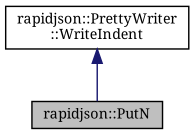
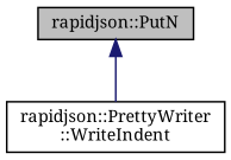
  digraph {
    rankdir=TB
    fontname="Noto Serif"
    node [color=black fontname="Noto Serif" fontsize=10 shape=record style=filled]
    n1 [fillcolor=grey75 fontcolor=black height=0.2 label="rapidjson::PutN" width=0.4]
    n2 [fillcolor=white height=0.2 label="rapidjson::PrettyWriter\l::WriteIndent" width=0.4]
-   n2 -> n1 [color=midnightblue dir=back fontname="Noto Serif" fontsize=10 labelfontname=Helvetica labelfontsize=10 style=solid]
+   n1 -> n2 [color=midnightblue dir=back fontname="Noto Serif" fontsize=10 labelfontname=Helvetica labelfontsize=10 style=solid]
  }
